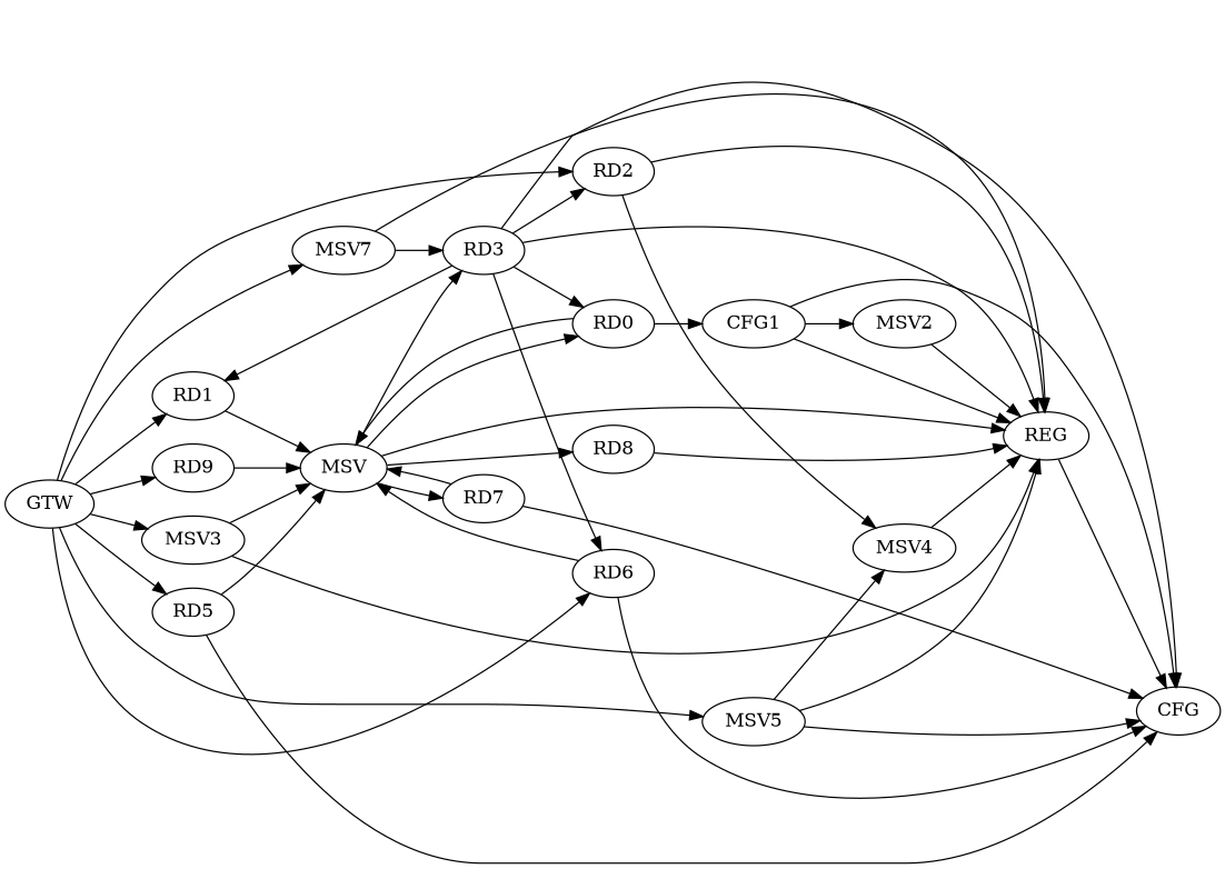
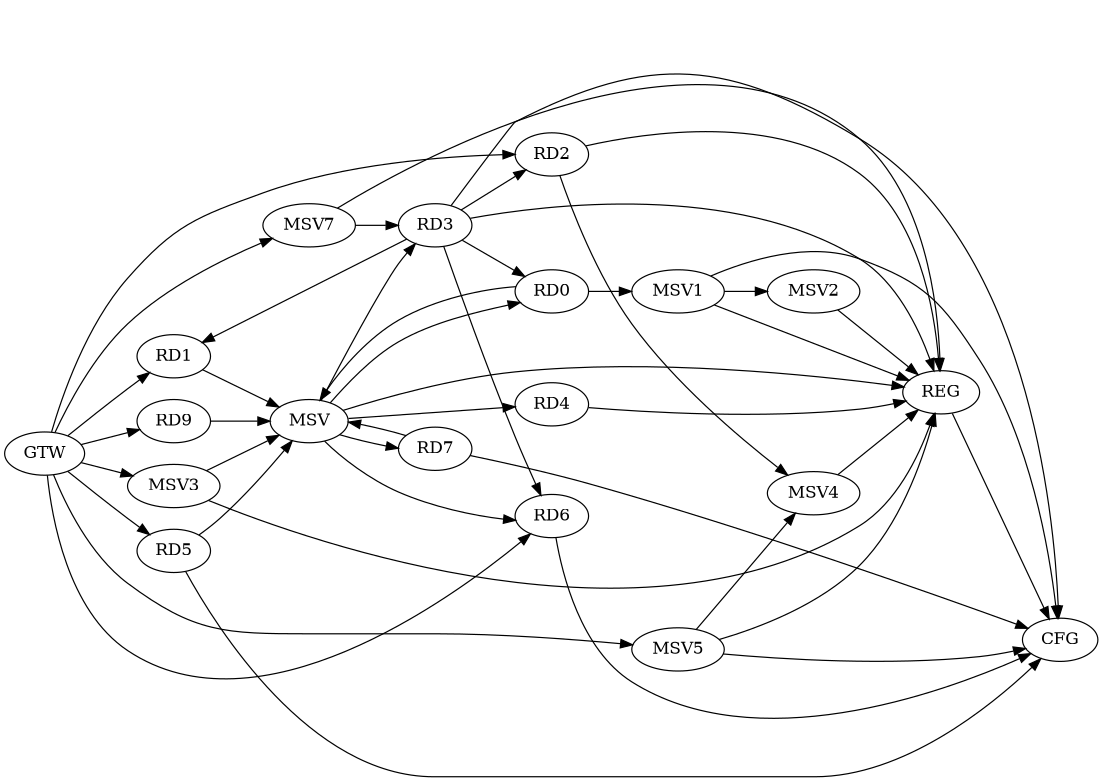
  strict digraph {
    rankdir=LR
    n1 [label=RD1]
    n2 [label=MSV]
    n3 [label=REG]
    n4 [label=RD3]
    n5 [label=RD0]
-   n6 [label=RD8]
+   n6 [label=RD4]
    n7 [label=RD7]
    n8 [label=RD2]
    n9 [label=MSV4]
    n10 [label=CFG]
    n11 [label=RD6]
-   n12 [label=CFG1]
+   n12 [label=MSV1]
    n13 [label=RD5]
    n14 [label=MSV2]
    n15 [label=RD9]
    n16 [label=GTW]
    n17 [label=MSV3]
    n18 [label=MSV5]
    n19 [label=MSV7]
    n1 -> n2
    n2 -> n3
    n2 -> n4
    n2 -> n5
    n2 -> n6
    n2 -> n7
    n3 -> n10
    n4 -> n1
    n4 -> n3
    n4 -> n5
    n4 -> n8
    n4 -> n10
    n4 -> n11
    n5 -> n2
    n5 -> n12
    n6 -> n3
    n7 -> n2
    n7 -> n10
    n8 -> n3
    n8 -> n9
    n9 -> n3
-   n11 -> n2
+   n2 -> n11
    n11 -> n10
    n12 -> n3
    n12 -> n10
    n12 -> n14
    n13 -> n2
    n13 -> n10
    n14 -> n3
    n15 -> n2
    n16 -> n1
    n16 -> n8
    n16 -> n11
    n16 -> n13
    n16 -> n15
    n16 -> n17
    n16 -> n18
    n16 -> n19
    n17 -> n2
    n17 -> n3
    n18 -> n3
    n18 -> n9
    n18 -> n10
    n19 -> n3
    n19 -> n4
  }
